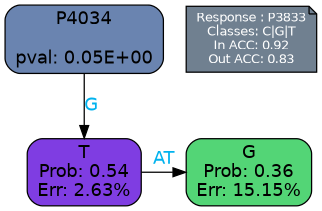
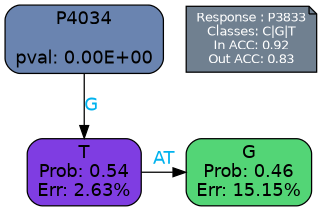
  digraph {
    ranksep=equally
    splines=polylines
    node [color=black fontname=helvetica shape=box style="filled, rounded"]
    edge [fontcolor=deepskyblue2 fontname=helvetica]
-   n1 [fillcolor="#53d576" label="G\nProb: 0.36\nErr: 15.15%"]
+   n1 [fillcolor="#53d576" label="G\nProb: 0.46\nErr: 15.15%"]
    n2 [fillcolor="#7f3de2" label="T\nProb: 0.54\nErr: 2.63%"]
    n3 [align=left fillcolor=slategray fontcolor=white fontsize=10 label="Response : P3833\nClasses: C|G|T\nIn ACC: 0.92\nOut ACC: 0.83\n" shape=note style=filled]
-   n4 [fillcolor="#6a84b0" label="P4034\n\npval: 0.05E+00"]
+   n4 [fillcolor="#6a84b0" label="P4034\n\npval: 0.00E+00"]
    subgraph sub_1 {
      rank=same
      n1
      n2
    }
    subgraph sub_2 {
      rank=same
      n3
      n4
    }
    n2 -> n1 [label=AT]
    n4 -> n2 [label=G]
  }
